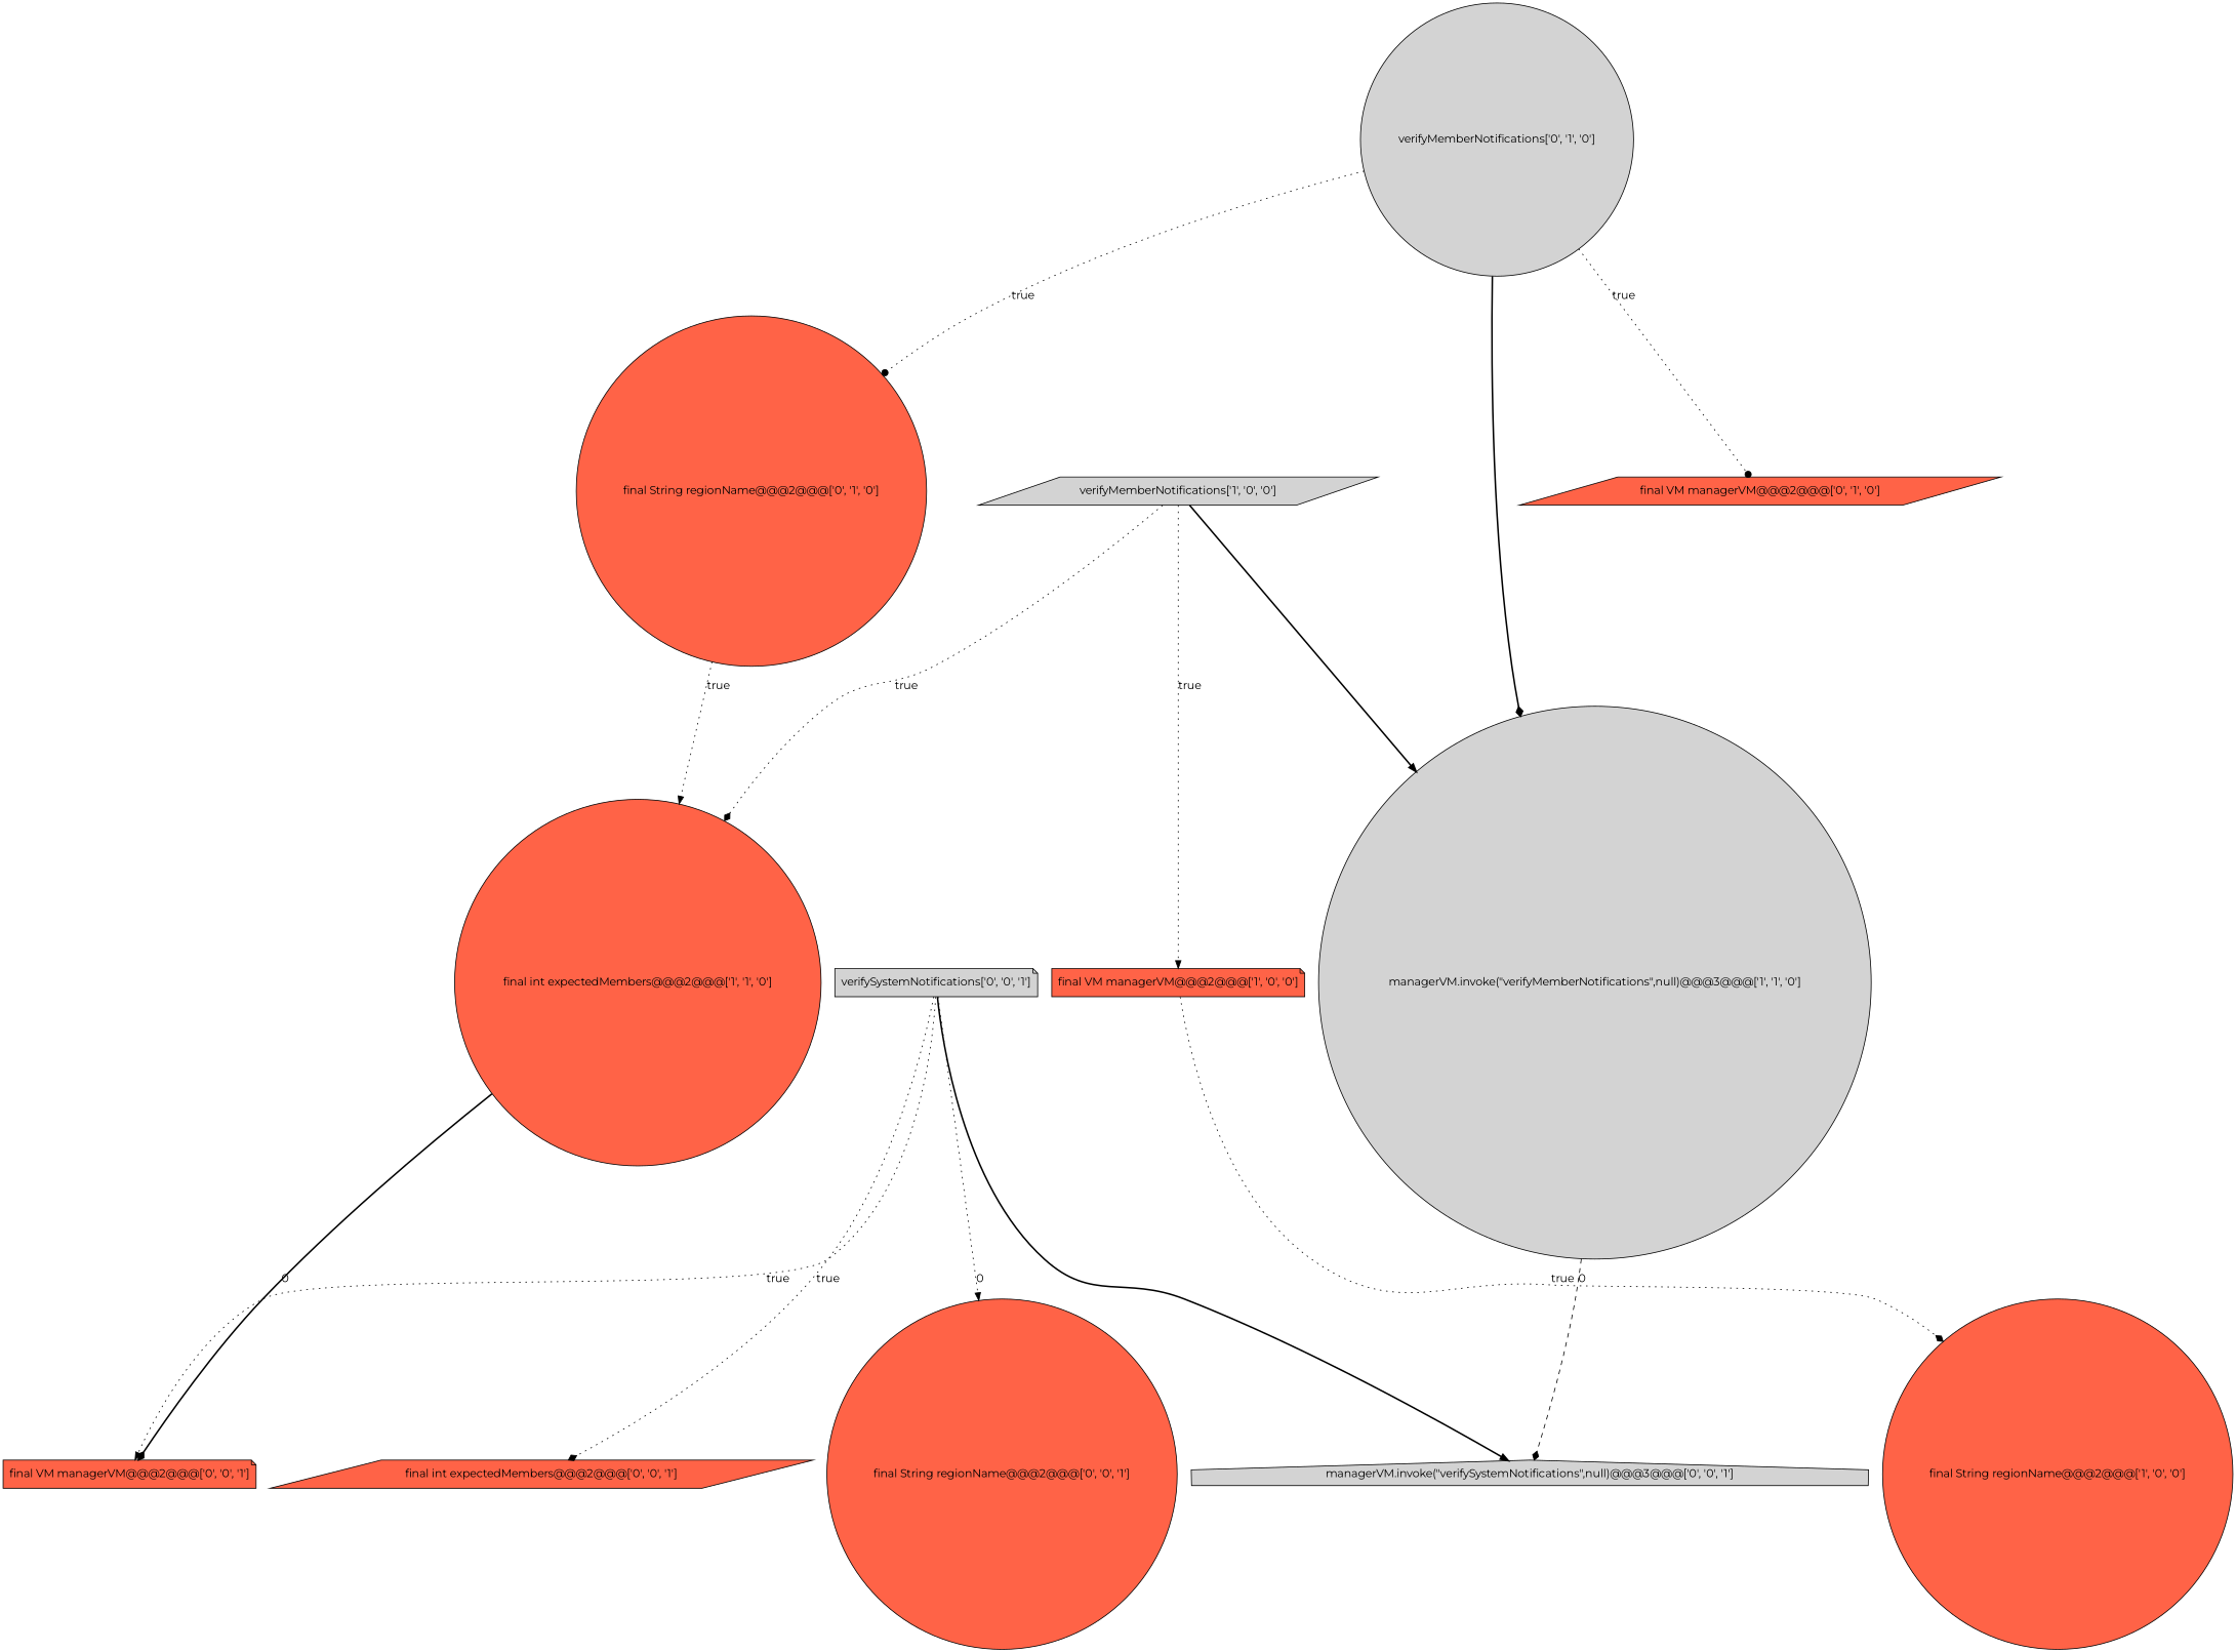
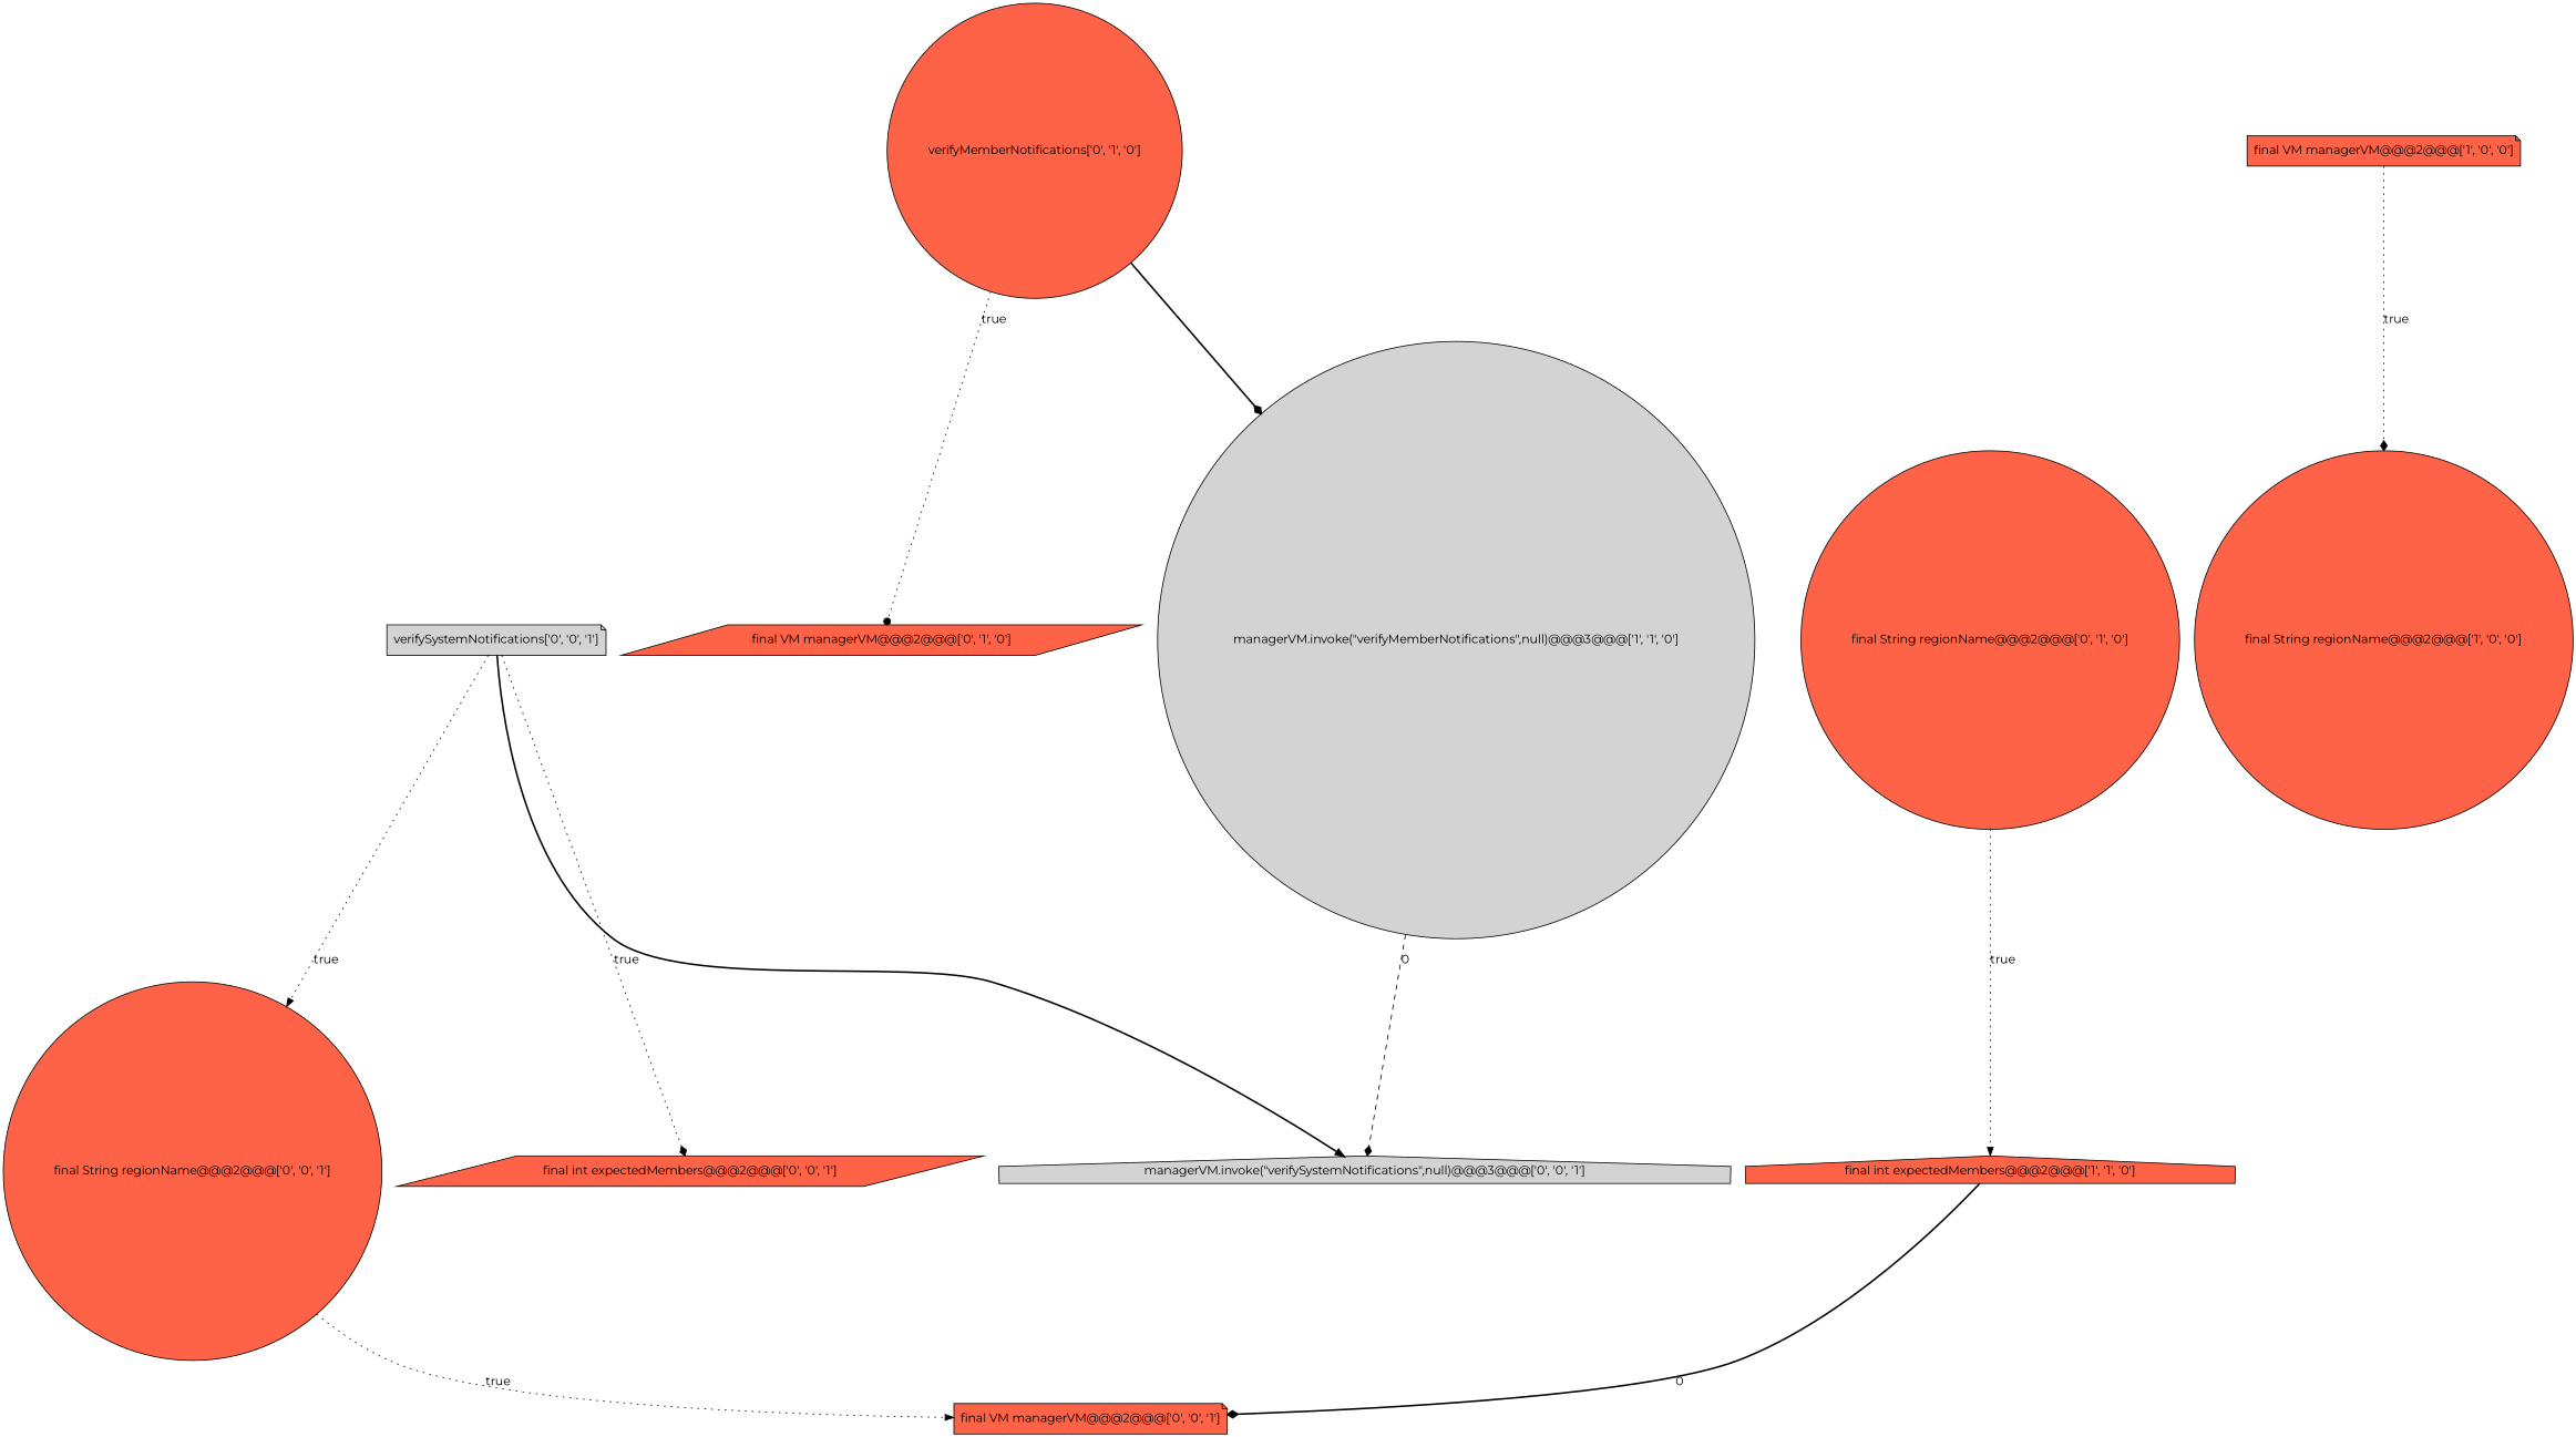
  digraph {
    fontname=Montserrat
    node [fillcolor=tomato fontname=Montserrat shape=circle style=filled]
    edge [arrowhead=diamond fontname=Montserrat style=dotted]
-   n1 [label="final int expectedMembers@@@2@@@['1', '1', '0']"]
+   n1 [label="final int expectedMembers@@@2@@@['1', '1', '0']" shape=house]
    n2 [label="final VM managerVM@@@2@@@['0', '0', '1']" shape=note]
    n3 [label="final String regionName@@@2@@@['0', '1', '0']"]
    n4 [label="final int expectedMembers@@@2@@@['0', '0', '1']" shape=parallelogram]
-   n5 [fillcolor=lightgray label="verifyMemberNotifications['0', '1', '0']"]
+   n5 [label="verifyMemberNotifications['0', '1', '0']"]
    n6 [label="final VM managerVM@@@2@@@['0', '1', '0']" shape=parallelogram]
    n7 [fillcolor=lightgray label="managerVM.invoke(\"verifyMemberNotifications\",null)@@@3@@@['1', '1', '0']"]
    n8 [fillcolor=lightgray label="managerVM.invoke(\"verifySystemNotifications\",null)@@@3@@@['0', '0', '1']" shape=house]
-   n9 [fillcolor=lightgray label="verifyMemberNotifications['1', '0', '0']" shape=parallelogram]
    n10 [label="final VM managerVM@@@2@@@['1', '0', '0']" shape=note]
    n11 [label="final String regionName@@@2@@@['1', '0', '0']"]
    n12 [fillcolor=lightgray label="verifySystemNotifications['0', '0', '1']" shape=note]
    n13 [label="final String regionName@@@2@@@['0', '0', '1']"]
    n1 -> n2 [label=0 style=bold]
    n3 -> n1 [arrowhead=normal label=true]
-   n5 -> n3 [arrowhead=dot label=true]
    n5 -> n6 [arrowhead=dot label=true]
    n5 -> n7 [style=bold]
    n7 -> n8 [label=0 style=dashed]
-   n9 -> n1 [label=true]
-   n9 -> n7 [arrowhead=normal style=bold]
-   n9 -> n10 [arrowhead=normal label=true]
    n10 -> n11 [label=true]
-   n12 -> n2 [arrowhead=normal label=true]
+   n13 -> n2 [arrowhead=normal label=true]
    n12 -> n4 [label=true]
    n12 -> n8 [arrowhead=normal style=bold]
-   n12 -> n13 [arrowhead=normal label=0]
+   n12 -> n13 [arrowhead=normal label=true]
  }
